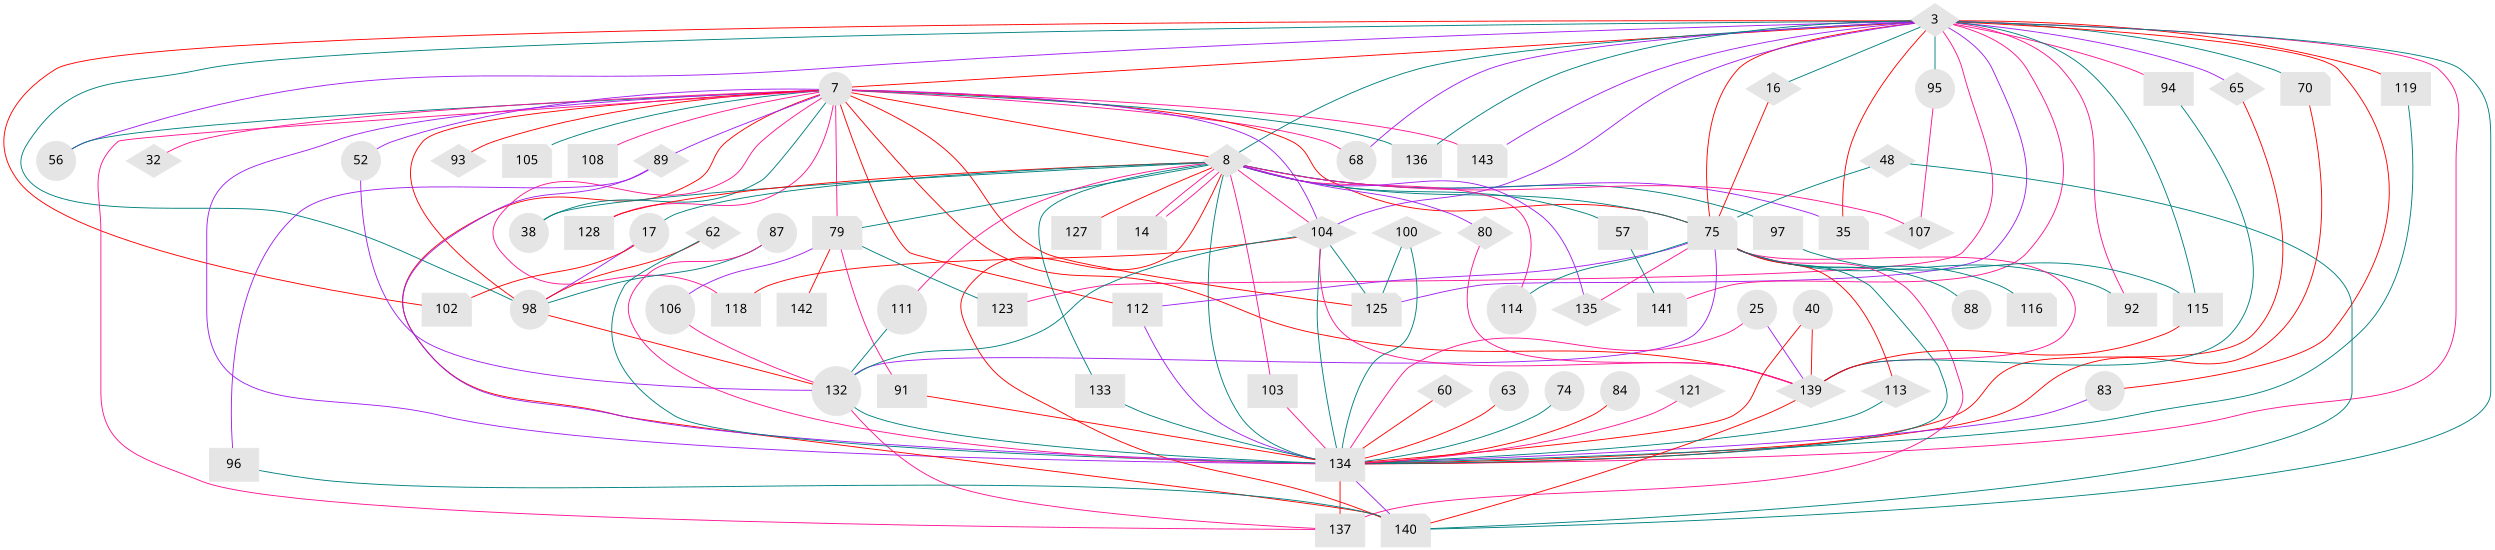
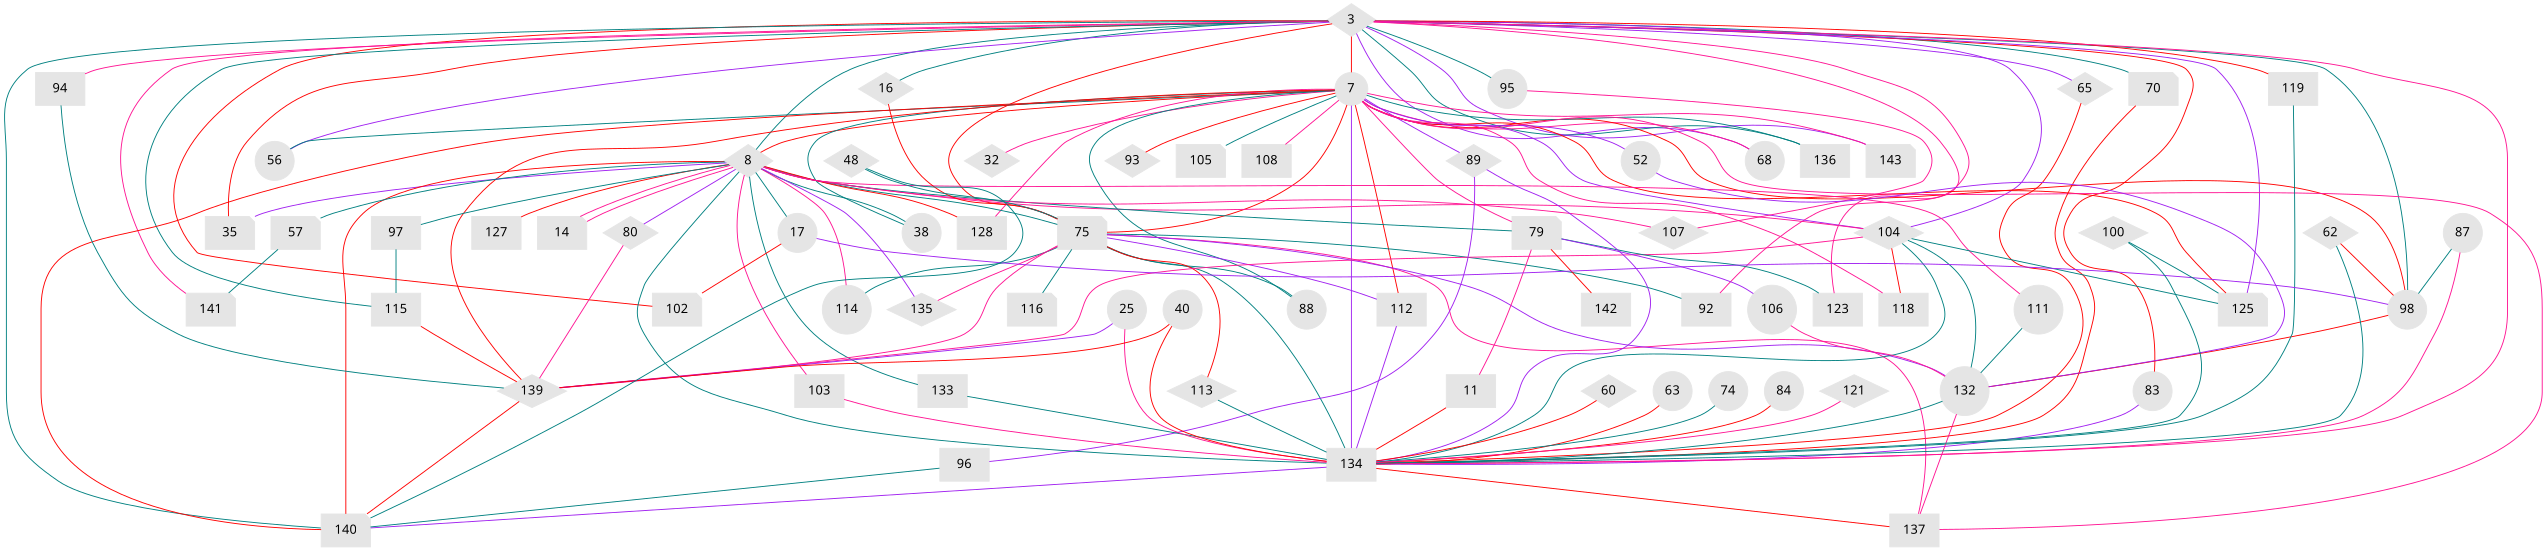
  graph {
    fontname="Noto Sans"
    node [color=gray90 fontname="Noto Sans" shape=circle style=filled]
    edge [color=teal fontname="Noto Sans"]
    3 [shape=diamond super="+1"]
    7 [super="+4"]
    8 [shape=diamond super="+5"]
    16 [shape=diamond]
    35 [shape=note]
    56
    65 [shape=diamond]
    68
    70 [shape=note]
    75 [shape=note super="+36+10"]
    83 [super="+39"]
    92 [shape=box]
    94 [shape=box]
    95
    98 [super="+53"]
    102 [shape=note]
    104 [shape=diamond super="+90+24"]
    115 [shape=box super="+72+77"]
    119 [shape=box]
    123 [shape=box]
    125 [shape=note super="+49+85+37+109"]
    134 [shape=box super="+130+117+126"]
    136 [shape=box]
    140 [shape=note super="+34+82+129+101"]
    141 [shape=note]
    143 [shape=note super="+43"]
    32 [shape=diamond]
    38
    52
    79 [shape=note super="+66"]
    88
    89 [shape=diamond super="+64+13"]
    93 [shape=diamond]
    105 [shape=note]
    108 [shape=box]
    112 [shape=box super="+45+73"]
    118 [shape=box]
    128 [shape=box super="+11"]
    137 [shape=box super="+18+76+110+120"]
    139 [shape=diamond super="+81+131+61"]
    127 [shape=box super="+69"]
    14 [shape=note]
    17
    57 [shape=note]
    80 [shape=diamond]
    97 [shape=box]
    103 [shape=box]
    107 [shape=diamond]
    111
    114
    133 [shape=box]
    135 [shape=diamond super="+15+122"]
    132 [super="+47+55+58"]
    113 [shape=diamond]
    116 [shape=note]
-   91 [shape=box]
+   91 [shape=box label=11]
    106
    142 [shape=box]
    96 [shape=box]
    25
    40
    48 [shape=diamond]
    60 [shape=diamond]
    62 [shape=diamond]
    63
    74
    84
    87
    100 [shape=diamond]
    121 [shape=diamond]
    3 -- 7 [color=red weight=4]
    3 -- 8 [weight=4]
    3 -- 16
    3 -- 35 [color=red]
    3 -- 56 [color=purple]
    3 -- 65 [color=purple]
    3 -- 68 [color=purple]
    3 -- 70
    3 -- 75 [color=red weight=5]
    3 -- 83 [color=red]
    3 -- 92 [color=deeppink]
    3 -- 94 [color=deeppink]
    3 -- 95 [weight=2]
    3 -- 98 [weight=2]
    3 -- 102 [color=red]
    3 -- 104 [color=purple]
    3 -- 115 [weight=4]
    3 -- 119 [color=red]
    3 -- 123 [color=deeppink]
    3 -- 125 [color=purple weight=4]
    3 -- 134 [color=deeppink weight=5]
    3 -- 136
    3 -- 140 [weight=3]
    3 -- 141 [color=deeppink]
    3 -- 143 [color=purple]
    7 -- 8 [color=red weight=4]
    7 -- 56
    7 -- 68 [color=deeppink]
    7 -- 75 [color=red weight=4]
    7 -- 98 [color=red weight=3]
    7 -- 104 [color=purple weight=3]
    7 -- 125 [color=red weight=2]
    7 -- 134 [color=purple weight=8]
    7 -- 136
    7 -- 140 [color=red]
    7 -- 143 [color=deeppink weight=2]
    7 -- 32 [color=deeppink weight=2]
    7 -- 38
    7 -- 52 [color=purple]
    7 -- 79 [color=deeppink weight=3]
+   7 -- 88
    7 -- 89 [color=purple weight=3]
    7 -- 93 [color=red weight=2]
    7 -- 105 [weight=2]
    7 -- 108 [color=deeppink]
    7 -- 112 [color=red weight=2]
    7 -- 118 [color=deeppink]
    7 -- 128 [color=deeppink]
    7 -- 137 [color=deeppink]
    7 -- 139 [color=red weight=2]
    8 -- 35 [color=purple]
    8 -- 75 [weight=5]
    8 -- 104 [color=deeppink weight=2]
    8 -- 134 [weight=10]
    8 -- 140 [color=red weight=3]
    8 -- 38
    8 -- 79 [weight=2]
    8 -- 128 [color=red weight=2]
    8 -- 127 [color=red]
    8 -- 14 [color=deeppink]
    8 -- 14 [color=deeppink]
    8 -- 17 [weight=2]
    8 -- 57 [weight=2]
    8 -- 80 [color=purple]
    8 -- 97
    8 -- 103 [color=deeppink]
    8 -- 107 [color=deeppink]
    8 -- 111 [color=deeppink]
    8 -- 114 [color=deeppink]
    8 -- 133
    8 -- 135 [color=purple weight=2]
    16 -- 75 [color=red]
    65 -- 134 [color=red]
    70 -- 134 [color=red]
    75 -- 92
    75 -- 134 [weight=6]
    75 -- 88
    75 -- 112 [color=purple]
    75 -- 137 [color=deeppink weight=2]
    75 -- 139 [color=deeppink weight=3]
    75 -- 114
    75 -- 135 [color=deeppink]
    75 -- 132 [color=purple weight=3]
    75 -- 113 [color=red]
    75 -- 116 [weight=2]
    83 -- 134 [color=purple weight=2]
    94 -- 139
    95 -- 107 [color=deeppink]
    98 -- 132 [color=red weight=2]
    104 -- 125
    104 -- 134 [weight=2]
    104 -- 118 [color=red]
    104 -- 139 [color=deeppink]
    104 -- 132
    115 -- 139 [color=red]
    119 -- 134
    134 -- 140 [color=purple]
    134 -- 137 [color=red weight=2]
    52 -- 132 [color=purple]
    79 -- 123
    79 -- 91 [color=deeppink]
    79 -- 106 [color=purple]
    79 -- 142 [color=red]
    89 -- 134 [color=purple]
    89 -- 96 [color=purple]
    112 -- 134 [color=purple]
    139 -- 140 [color=red]
    17 -- 98 [color=purple]
    17 -- 102 [color=red]
    57 -- 141
    80 -- 139 [color=deeppink]
    97 -- 115
    103 -- 134 [color=deeppink]
    111 -- 132
    133 -- 134
    132 -- 134
    132 -- 137 [color=deeppink]
    113 -- 134
    91 -- 134 [color=red]
    106 -- 132 [color=deeppink]
    96 -- 140
    25 -- 134 [color=deeppink]
    25 -- 139 [color=purple]
    40 -- 134 [color=red]
    40 -- 139 [color=red]
    48 -- 75
    48 -- 140
    60 -- 134 [color=red weight=2]
    62 -- 98 [color=red]
    62 -- 134
    63 -- 134 [color=red weight=2]
    74 -- 134 [weight=2]
    84 -- 134 [color=red]
    87 -- 98
    87 -- 134 [color=deeppink]
    100 -- 125
    100 -- 134
    121 -- 134 [color=deeppink]
  }
